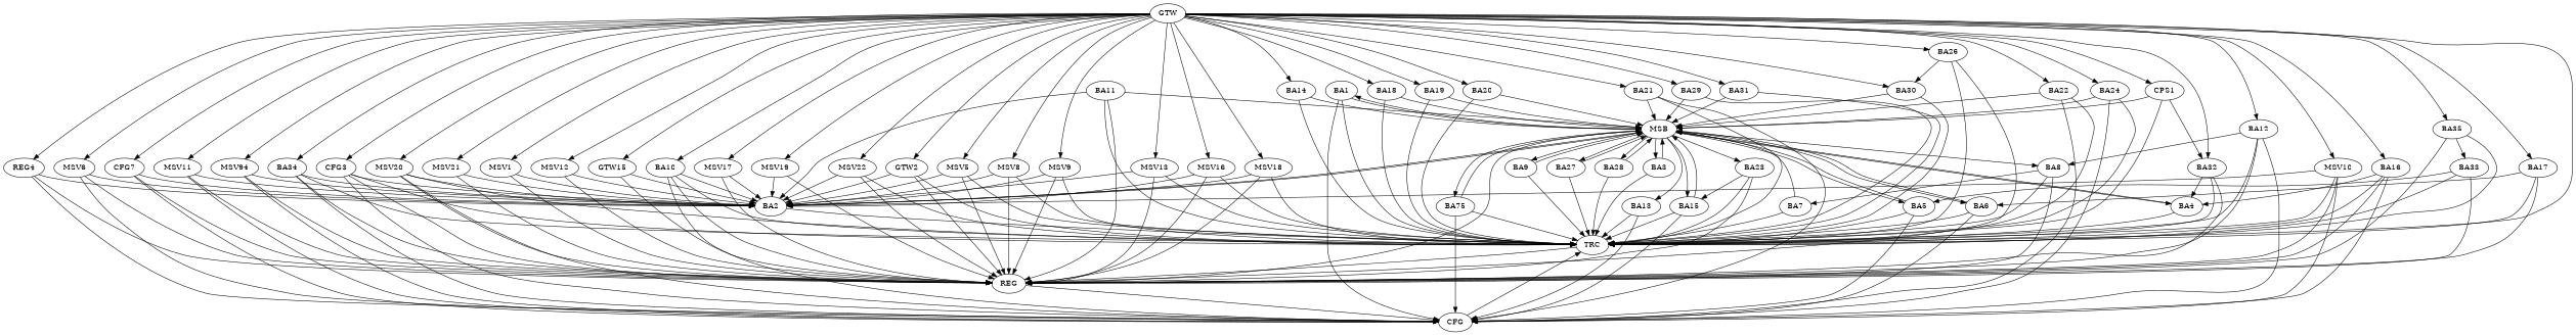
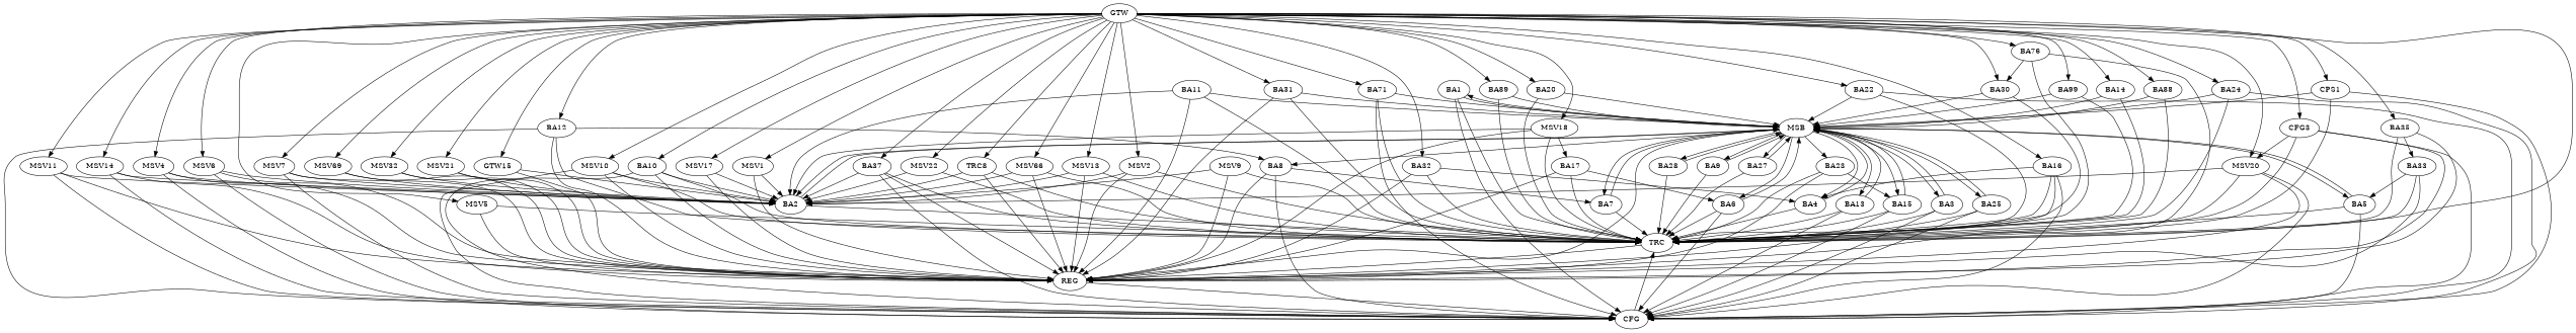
  strict digraph {
    n1 [label=BA1]
    n2 [label=MSB]
    n3 [label=CFG]
    n4 [label=TRC]
    n5 [label=BA2]
    n6 [label=BA3]
    n7 [label=BA4]
    n8 [label=BA5]
    n9 [label=BA6]
    n10 [label=BA7]
    n11 [label=BA8]
    n12 [label=REG]
    n13 [label=BA9]
    n14 [label=BA13]
    n15 [label=BA15]
    n16 [label=BA23]
-   n17 [label=BA75]
+   n17 [label=BA25]
    n18 [label=BA27]
    n19 [label=BA28]
    n20 [label=BA10]
    n21 [label=BA11]
    n22 [label=BA12]
    n23 [label=BA14]
    n24 [label=BA16]
    n25 [label=BA17]
-   n26 [label=BA18]
-   n27 [label=BA19]
+   n26 [label=BA88]
+   n27 [label=BA89]
    n28 [label=BA20]
-   n29 [label=BA21]
+   n29 [label=BA71]
    n30 [label=BA22]
    n31 [label=BA24]
-   n32 [label=BA26]
+   n32 [label=BA76]
    n33 [label=BA30]
-   n34 [label=BA29]
+   n34 [label=BA99]
    n35 [label=BA31]
    n36 [label=BA32]
    n37 [label=BA33]
-   n38 [label=BA34]
+   n38 [label=BA37]
    n39 [label=BA35]
    n40 [label=CPS1]
    n41 [label=GTW]
    n42 [label=MSV1]
-   n43 [label=GTW2]
+   n43 [label=MSV2]
    n44 [label=CFG3]
-   n45 [label=REG4]
+   n45 [label=MSV4]
    n46 [label=MSV5]
    n47 [label=MSV6]
-   n48 [label=CFG7]
-   n49 [label=MSV8]
+   n48 [label=MSV7]
+   n49 [label=TRC8]
    n50 [label=MSV9]
    n51 [label=MSV10]
    n52 [label=MSV11]
-   n53 [label=MSV12]
+   n53 [label=MSV32]
    n54 [label=MSV13]
-   n55 [label=MSV94]
+   n55 [label=MSV14]
    n56 [label=GTW15]
-   n57 [label=MSV16]
+   n57 [label=MSV66]
    n58 [label=MSV17]
    n59 [label=MSV18]
-   n60 [label=MSV19]
+   n60 [label=MSV69]
    n61 [label=MSV20]
    n62 [label=MSV21]
    n63 [label=MSV22]
    n1 -> n2
    n1 -> n3
    n1 -> n4
    n2 -> n1
    n2 -> n5
    n2 -> n6
    n2 -> n7
    n2 -> n8
    n2 -> n9
+   n2 -> n10
    n2 -> n11
    n2 -> n12
    n2 -> n13
    n2 -> n14
    n2 -> n15
    n2 -> n16
    n2 -> n17
    n2 -> n18
    n2 -> n19
    n3 -> n4
    n4 -> n12
    n5 -> n2
    n5 -> n4
    n6 -> n2
+   n6 -> n3
    n6 -> n4
    n7 -> n2
    n7 -> n4
    n8 -> n2
    n8 -> n3
    n8 -> n4
    n9 -> n2
    n9 -> n3
    n9 -> n4
    n10 -> n2
    n10 -> n4
-   n11 -> n4
+   n11 -> n3
    n11 -> n10
    n11 -> n12
    n12 -> n3
    n13 -> n2
    n13 -> n4
+   n14 -> n2
    n14 -> n3
    n14 -> n4
    n15 -> n2
    n15 -> n3
    n15 -> n4
    n16 -> n4
    n16 -> n12
    n16 -> n15
    n17 -> n2
    n17 -> n3
    n17 -> n4
    n18 -> n2
    n18 -> n4
    n19 -> n2
    n19 -> n4
    n20 -> n3
    n20 -> n4
    n20 -> n5
    n20 -> n12
    n21 -> n2
    n21 -> n4
    n21 -> n5
    n21 -> n12
    n22 -> n3
    n22 -> n4
    n22 -> n11
    n22 -> n12
    n23 -> n2
    n23 -> n4
    n24 -> n3
    n24 -> n4
    n24 -> n7
    n24 -> n12
    n25 -> n4
    n25 -> n9
    n25 -> n12
    n26 -> n2
    n26 -> n4
    n27 -> n2
    n27 -> n4
    n28 -> n2
    n28 -> n4
    n29 -> n2
    n29 -> n3
    n29 -> n4
    n30 -> n2
    n30 -> n3
    n30 -> n4
    n31 -> n2
    n31 -> n3
    n31 -> n4
    n32 -> n4
    n32 -> n12
    n32 -> n33
    n33 -> n2
    n33 -> n4
    n34 -> n2
    n34 -> n4
    n35 -> n2
    n35 -> n4
    n36 -> n4
    n36 -> n7
    n36 -> n12
    n37 -> n4
    n37 -> n8
    n37 -> n12
    n38 -> n3
    n38 -> n4
    n38 -> n5
    n38 -> n12
    n39 -> n4
    n39 -> n12
    n39 -> n37
    n40 -> n2
-   n40 -> n36
+   n40 -> n3
    n40 -> n4
    n41 -> n4
    n41 -> n20
    n41 -> n22
    n41 -> n23
    n41 -> n24
-   n41 -> n25
+   n59 -> n25
    n41 -> n26
    n41 -> n27
    n41 -> n28
    n41 -> n29
    n41 -> n30
    n41 -> n31
    n41 -> n32
    n41 -> n33
    n41 -> n34
    n41 -> n35
    n41 -> n36
    n41 -> n38
    n41 -> n39
    n41 -> n40
    n41 -> n42
    n41 -> n43
    n41 -> n44
    n41 -> n45
    n41 -> n46
    n41 -> n47
    n41 -> n48
    n41 -> n49
-   n41 -> n50
    n41 -> n51
    n41 -> n52
    n41 -> n53
    n41 -> n54
    n41 -> n55
    n41 -> n56
    n41 -> n57
    n41 -> n58
    n41 -> n59
    n41 -> n60
    n41 -> n61
    n41 -> n62
    n41 -> n63
    n42 -> n5
    n42 -> n12
    n43 -> n4
    n43 -> n5
    n43 -> n12
    n44 -> n3
    n44 -> n4
-   n44 -> n5
+   n44 -> n61
    n44 -> n12
    n45 -> n3
    n45 -> n5
    n45 -> n12
    n46 -> n4
-   n46 -> n5
    n46 -> n12
    n47 -> n3
    n47 -> n5
    n47 -> n12
    n48 -> n3
    n48 -> n5
    n48 -> n12
    n49 -> n4
    n49 -> n5
    n49 -> n12
    n50 -> n4
    n50 -> n5
    n50 -> n12
    n51 -> n3
    n51 -> n4
    n51 -> n5
    n51 -> n12
    n52 -> n3
    n52 -> n5
    n52 -> n12
    n53 -> n5
    n53 -> n12
    n54 -> n4
    n54 -> n5
    n54 -> n12
    n55 -> n3
    n55 -> n5
    n55 -> n12
    n56 -> n5
    n56 -> n12
    n57 -> n4
    n57 -> n5
    n57 -> n12
    n58 -> n5
    n58 -> n12
    n59 -> n4
    n59 -> n5
    n59 -> n12
    n60 -> n5
    n60 -> n12
    n61 -> n3
    n61 -> n4
    n61 -> n5
    n61 -> n12
    n62 -> n5
    n62 -> n12
    n63 -> n4
    n63 -> n5
-   n63 -> n12
+   n35 -> n12
  }
